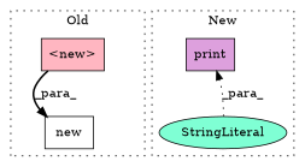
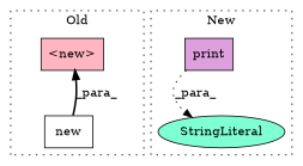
  digraph {
    node [shape=box style=filled]
    n1 [a=14 fillcolor=lightpink l=17 label="<new>" s=6747]
    n2 [a=53 fillcolor=white l=6 label=new s=6741]
    n3 [a=32 fillcolor=plum l="6,1" label=print s="5872,5883"]
    n4 [a=45 fillcolor=aquamarine l=5 label=StringLiteral s=5878 shape=ellipse]
    subgraph cluster_1 {
      label=Old
      style=dotted
      n1
      n2
    }
    subgraph cluster_2 {
      label=New
      style=dotted
      n3
      n4
    }
-   n1 -> n2 [label=_para_ style=bold]
-   n4 -> n3 [label=_para_ style=dotted]
+   n2 -> n1 [label=_para_ style=bold]
+   n3 -> n4 [label=_para_ style=dotted]
  }
